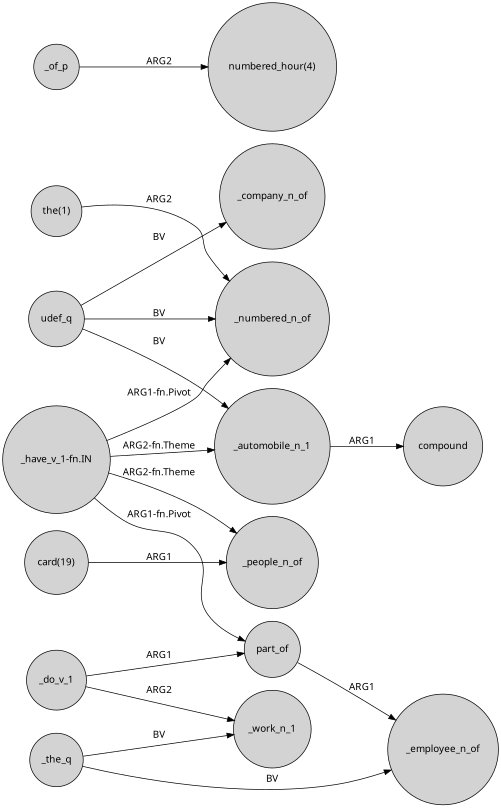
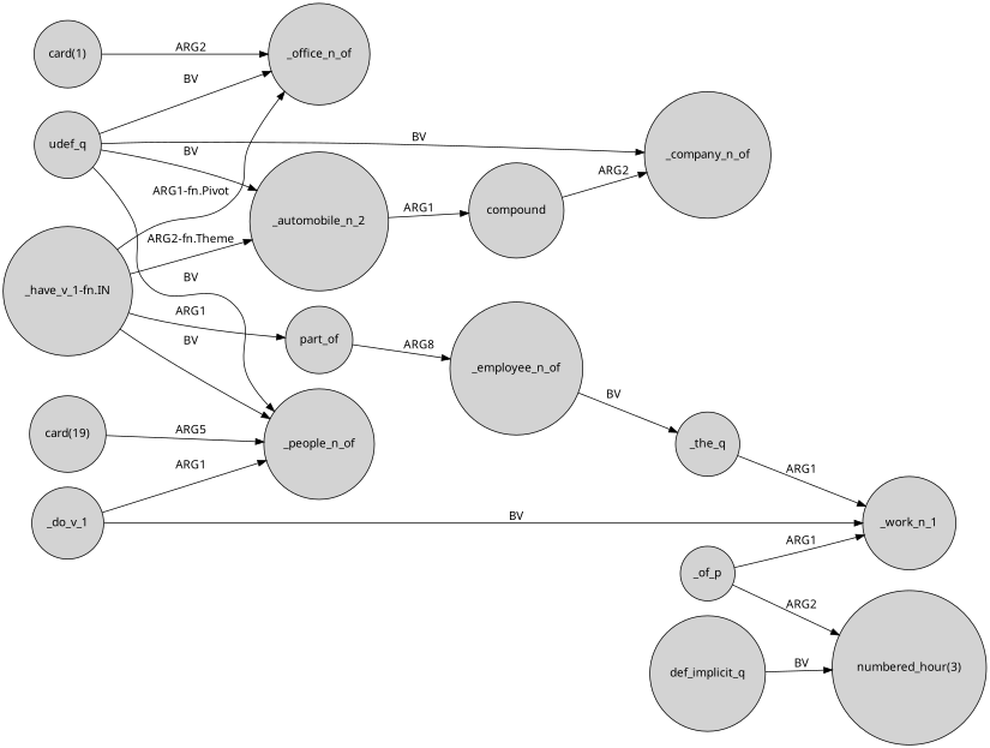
  digraph {
    fontname="Noto Sans"
    rankdir=LR
    node [fontname="Noto Sans" shape=circle style=filled]
    edge [fontname="Noto Sans"]
    udef_q
-   _office_n_of [label=_numbered_n_of]
-   _automobile_n_1
+   _office_n_of
+   _automobile_n_1 [label=_automobile_n_2]
    _people_n_of
    _company_n_of
    compound
    _of_p
    _work_n_1
-   "numbered_hour(3)" [label="numbered_hour(4)"]
+   "numbered_hour(3)"
    "_have_v_1-fn.IN"
    part_of
    _employee_n_of
    _the_q
    "card(19)"
    _do_v_1
-   "card(1)" [label="the(1)"]
+   "card(1)"
+   def_implicit_q
    udef_q -> _office_n_of [label=BV]
    udef_q -> _automobile_n_1 [label=BV]
+   udef_q -> _people_n_of [label=BV]
    udef_q -> _company_n_of [label=BV]
    _automobile_n_1 -> compound [label=ARG1]
+   compound -> _company_n_of [label=ARG2]
+   _of_p -> _work_n_1 [label=ARG1]
    _of_p -> "numbered_hour(3)" [label=ARG2]
    "_have_v_1-fn.IN" -> _office_n_of [label="ARG1-fn.Pivot"]
    "_have_v_1-fn.IN" -> _automobile_n_1 [label="ARG2-fn.Theme"]
-   "_have_v_1-fn.IN" -> _people_n_of [label="ARG2-fn.Theme"]
-   "_have_v_1-fn.IN" -> part_of [label="ARG1-fn.Pivot"]
-   part_of -> _employee_n_of [label=ARG1]
-   _the_q -> _work_n_1 [label=BV]
-   _the_q -> _employee_n_of [label=BV]
-   "card(19)" -> _people_n_of [label=ARG1]
-   _do_v_1 -> part_of [label=ARG1]
-   _do_v_1 -> _work_n_1 [label=ARG2]
+   "_have_v_1-fn.IN" -> _people_n_of [label=BV]
+   "_have_v_1-fn.IN" -> part_of [label=ARG1]
+   part_of -> _employee_n_of [label=ARG8]
+   _the_q -> _work_n_1 [label=ARG1]
+   _employee_n_of -> _the_q [label=BV]
+   "card(19)" -> _people_n_of [label=ARG5]
+   _do_v_1 -> _people_n_of [label=ARG1]
+   _do_v_1 -> _work_n_1 [label=BV]
    "card(1)" -> _office_n_of [label=ARG2]
+   def_implicit_q -> "numbered_hour(3)" [label=BV]
  }
